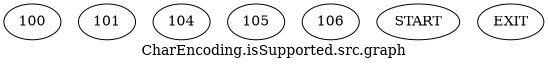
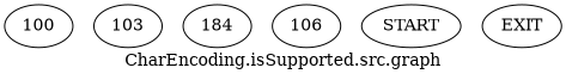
  digraph {
    label="CharEncoding.isSupported.src.graph"
    n1 [label=100]
-   n2 [label=101]
-   n3 [label=104]
-   n4 [label=105]
+   n2 [label=103]
+   n3 [label=184]
    n5 [label=106]
    n6 [label=START]
    n7 [label=EXIT]
  }
